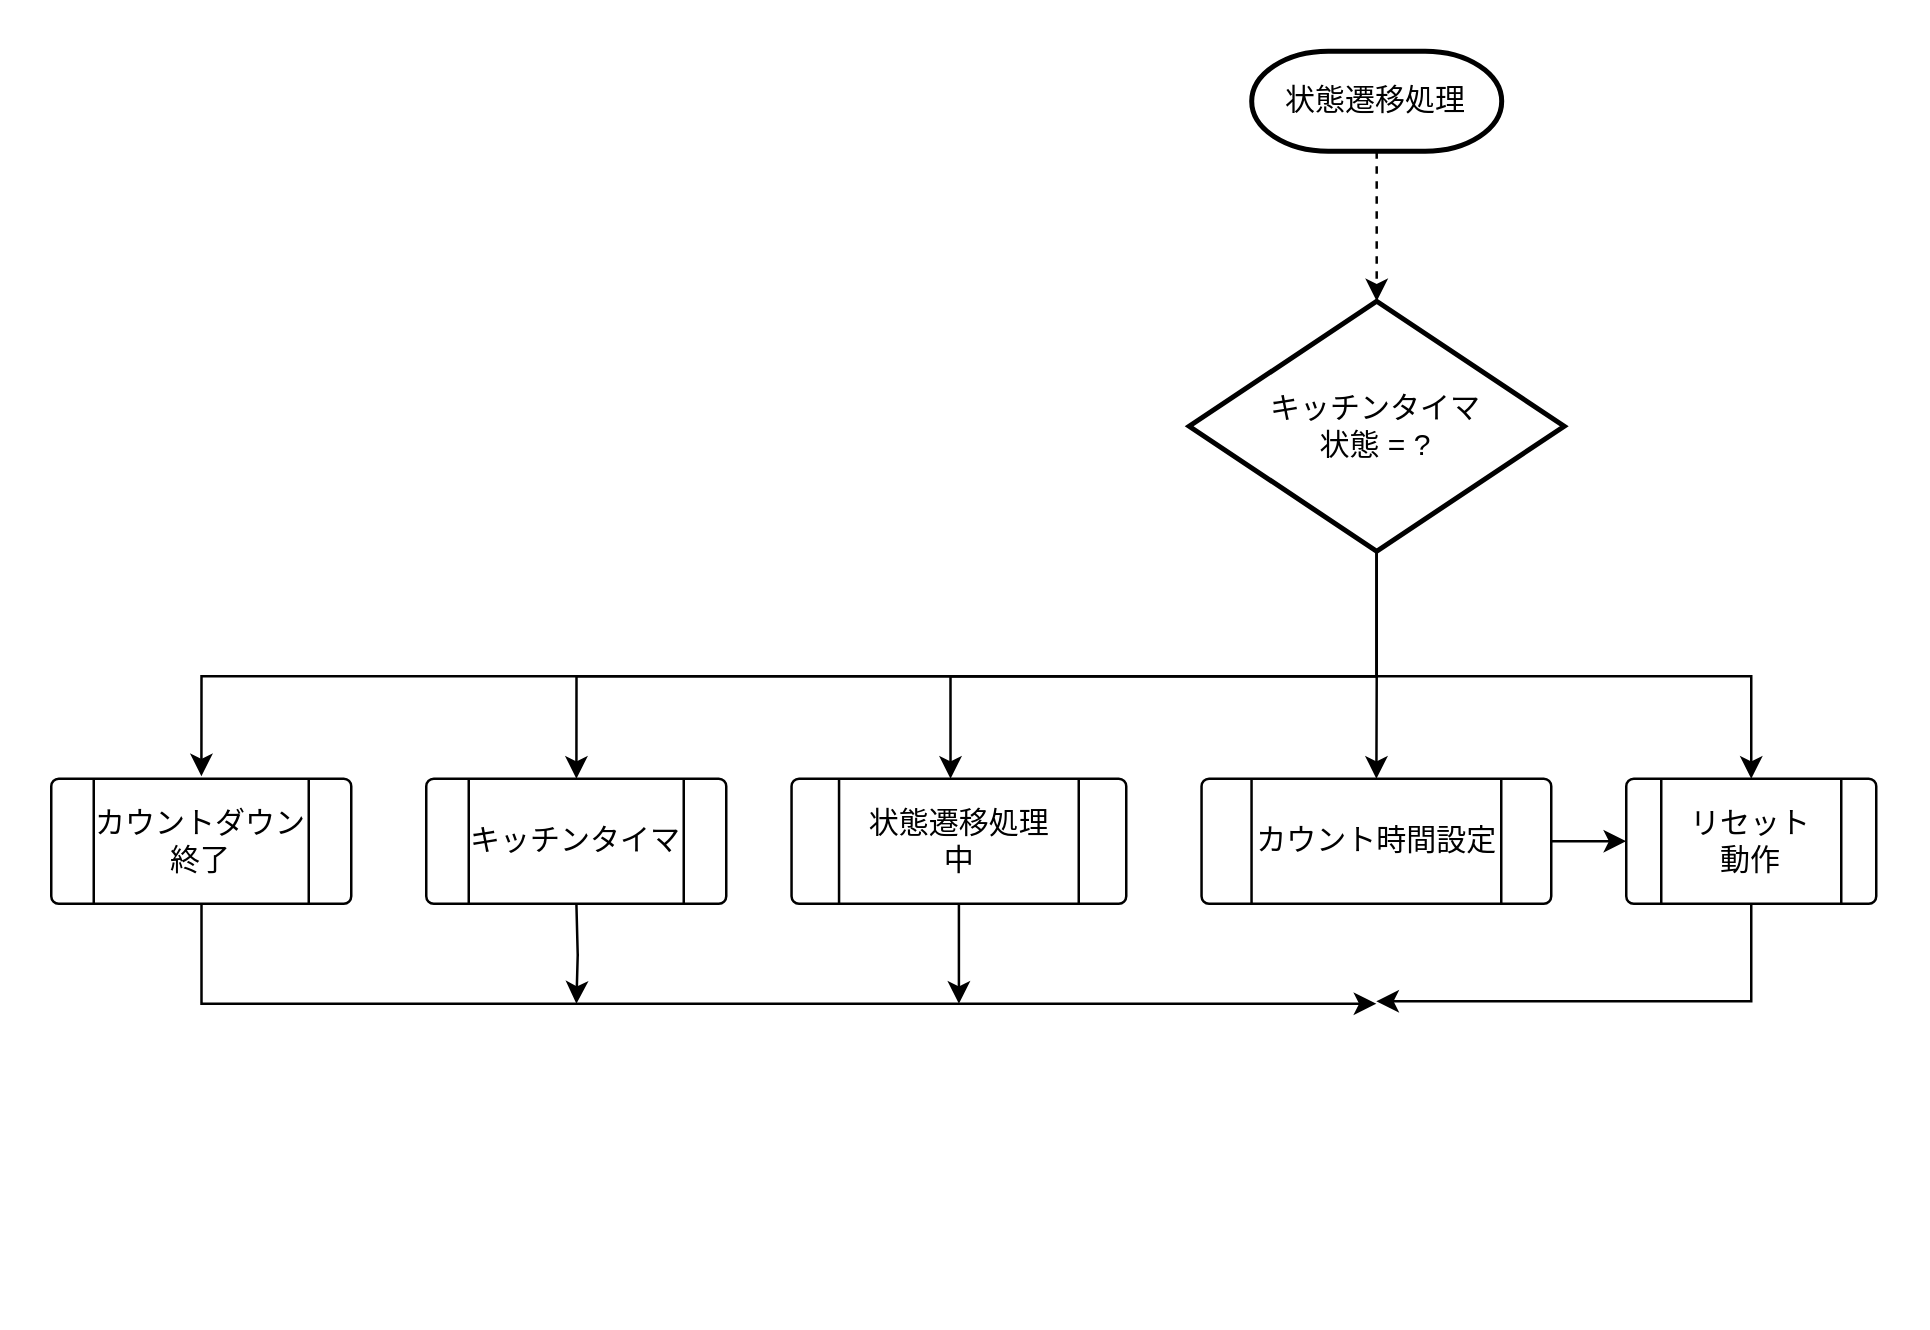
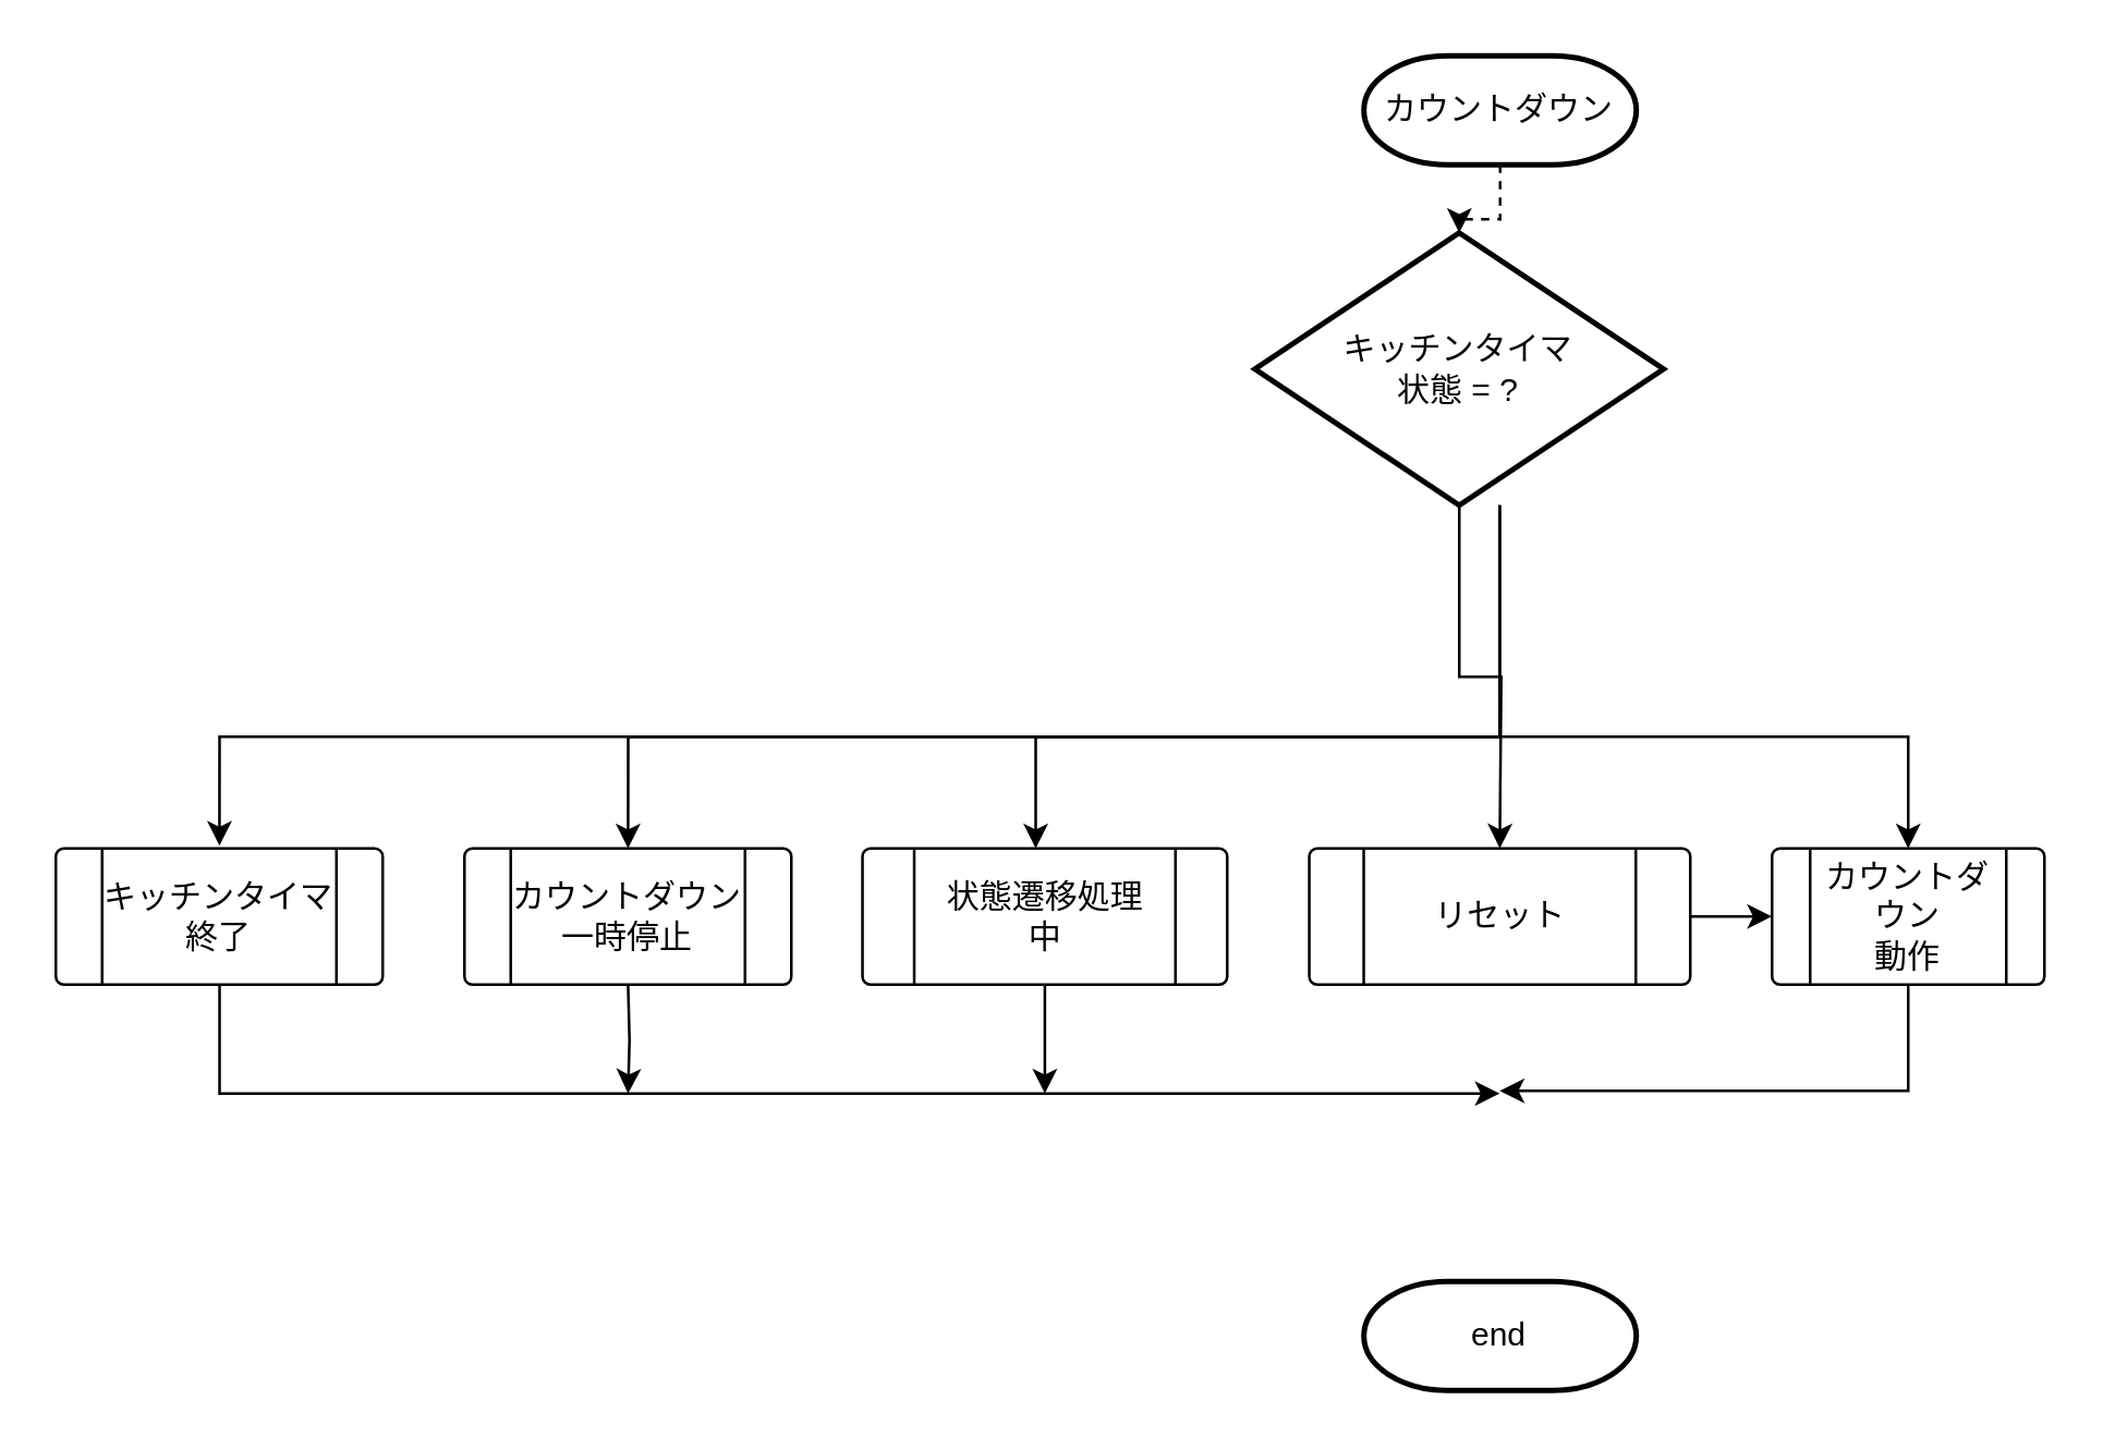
  <mxCell id="0" />
  <mxCell id="1" parent="0" />
  <mxCell id="2" value="" style="edgeStyle=orthogonalEdgeStyle;rounded=0;orthogonalLoop=1;jettySize=auto;html=1;" parent="1" source="7" edge="1"><mxGeometry relative="1" as="geometry"><mxPoint x="550.06" y="311" as="targetPoint" /></mxGeometry></mxCell>
  <mxCell id="3" style="edgeStyle=orthogonalEdgeStyle;rounded=0;orthogonalLoop=1;jettySize=auto;html=1;entryX=0.5;entryY=0;entryDx=0;entryDy=0;" parent="1" edge="1"><mxGeometry relative="1" as="geometry"><mxPoint x="550.06" y="270" as="sourcePoint" /><Array as="points"><mxPoint x="80.06" y="270" /></Array><mxPoint x="80.06" y="310" as="targetPoint" /></mxGeometry></mxCell>
  <mxCell id="4" style="edgeStyle=orthogonalEdgeStyle;rounded=0;orthogonalLoop=1;jettySize=auto;html=1;entryX=0.5;entryY=0;entryDx=0;entryDy=0;" parent="1" source="7" edge="1"><mxGeometry relative="1" as="geometry"><Array as="points"><mxPoint x="550" y="270" /><mxPoint x="230" y="270" /></Array><mxPoint x="230.06" y="311" as="targetPoint" /></mxGeometry></mxCell>
  <mxCell id="5" style="edgeStyle=orthogonalEdgeStyle;rounded=0;orthogonalLoop=1;jettySize=auto;html=1;entryX=0.475;entryY=0;entryDx=0;entryDy=0;entryPerimeter=0;" parent="1" source="7" target="11" edge="1"><mxGeometry relative="1" as="geometry"><Array as="points"><mxPoint x="550" y="270" /><mxPoint x="380" y="270" /></Array></mxGeometry></mxCell>
  <mxCell id="6" style="edgeStyle=orthogonalEdgeStyle;rounded=0;orthogonalLoop=1;jettySize=auto;html=1;" edge="1" parent="1" source="7" target="20"><mxGeometry relative="1" as="geometry"><Array as="points"><mxPoint x="550" y="270" /><mxPoint x="700" y="270" /></Array></mxGeometry></mxCell>
- <mxCell id="7" value="キッチンタイマ&lt;br&gt;状態 = ?" style="strokeWidth=2;html=1;shape=mxgraph.flowchart.decision;whiteSpace=wrap;" parent="1" vertex="1"><mxGeometry x="475.18" y="120" width="150" height="100" as="geometry" /></mxCell>
+ <mxCell id="7" value="キッチンタイマ&lt;br&gt;状態 = ?" style="strokeWidth=2;html=1;shape=mxgraph.flowchart.decision;whiteSpace=wrap;" parent="1" vertex="1"><mxGeometry x="460.18" y="85" width="150" height="100" as="geometry" /></mxCell>
  <mxCell id="8" style="edgeStyle=orthogonalEdgeStyle;rounded=0;orthogonalLoop=1;jettySize=auto;html=1;" parent="1" edge="1"><mxGeometry relative="1" as="geometry"><mxPoint x="550.06" y="401" as="targetPoint" /><Array as="points"><mxPoint x="80.06" y="401" /></Array><mxPoint x="80.1" y="361" as="sourcePoint" /></mxGeometry></mxCell>
  <mxCell id="9" style="edgeStyle=orthogonalEdgeStyle;rounded=0;orthogonalLoop=1;jettySize=auto;html=1;" parent="1" edge="1"><mxGeometry relative="1" as="geometry"><mxPoint x="230.06" y="401" as="targetPoint" /><mxPoint x="230.06" y="361" as="sourcePoint" /></mxGeometry></mxCell>
  <mxCell id="10" style="edgeStyle=orthogonalEdgeStyle;rounded=0;orthogonalLoop=1;jettySize=auto;html=1;" parent="1" source="11" edge="1"><mxGeometry relative="1" as="geometry"><mxPoint x="383.06" y="401" as="targetPoint" /><Array as="points"><mxPoint x="383.06" y="401" /></Array></mxGeometry></mxCell>
  <mxCell id="11" value="状態遷移処理&lt;br&gt;中" style="verticalLabelPosition=middle;verticalAlign=middle;html=1;shape=process;whiteSpace=wrap;rounded=1;size=0.14;arcSize=6;labelPosition=center;align=center;" parent="1" vertex="1"><mxGeometry x="316.12" y="311" width="133.88" height="50" as="geometry" /></mxCell>
  <mxCell id="12" value="" style="edgeStyle=orthogonalEdgeStyle;rounded=0;orthogonalLoop=1;jettySize=auto;html=1;" parent="1" source="13" target="20" edge="1"><mxGeometry relative="1" as="geometry"><mxPoint x="550.06" y="461" as="targetPoint" /></mxGeometry></mxCell>
- <mxCell id="13" value="カウント時間設定" style="verticalLabelPosition=middle;verticalAlign=middle;html=1;shape=process;whiteSpace=wrap;rounded=1;size=0.14;arcSize=6;labelPosition=center;align=center;" parent="1" vertex="1"><mxGeometry x="480.12" y="311" width="139.88" height="50" as="geometry" /></mxCell>
- <mxCell id="14" value="カウントダウン&lt;br&gt;終了" style="verticalLabelPosition=middle;verticalAlign=middle;html=1;shape=process;whiteSpace=wrap;rounded=1;size=0.14;arcSize=6;labelPosition=center;align=center;" parent="1" vertex="1"><mxGeometry x="20" y="311" width="120" height="50" as="geometry" /></mxCell>
- <mxCell id="15" value="キッチンタイマ" style="verticalLabelPosition=middle;verticalAlign=middle;html=1;shape=process;whiteSpace=wrap;rounded=1;size=0.14;arcSize=6;labelPosition=center;align=center;" parent="1" vertex="1"><mxGeometry x="170" y="311" width="120" height="50" as="geometry" /></mxCell>
+ <mxCell id="13" value="リセット" style="verticalLabelPosition=middle;verticalAlign=middle;html=1;shape=process;whiteSpace=wrap;rounded=1;size=0.14;arcSize=6;labelPosition=center;align=center;" parent="1" vertex="1"><mxGeometry x="480.12" y="311" width="139.88" height="50" as="geometry" /></mxCell>
+ <mxCell id="14" value="キッチンタイマ&lt;br&gt;終了" style="verticalLabelPosition=middle;verticalAlign=middle;html=1;shape=process;whiteSpace=wrap;rounded=1;size=0.14;arcSize=6;labelPosition=center;align=center;" parent="1" vertex="1"><mxGeometry x="20" y="311" width="120" height="50" as="geometry" /></mxCell>
+ <mxCell id="15" value="カウントダウン一時停止" style="verticalLabelPosition=middle;verticalAlign=middle;html=1;shape=process;whiteSpace=wrap;rounded=1;size=0.14;arcSize=6;labelPosition=center;align=center;" parent="1" vertex="1"><mxGeometry x="170" y="311" width="120" height="50" as="geometry" /></mxCell>
  <mxCell id="16" value="" style="edgeStyle=orthogonalEdgeStyle;rounded=0;orthogonalLoop=1;jettySize=auto;html=1;entryX=0.5;entryY=0;entryDx=0;entryDy=0;entryPerimeter=0;dashed=1;" parent="1" source="17" target="7" edge="1"><mxGeometry relative="1" as="geometry"><mxPoint x="550.06" y="80" as="targetPoint" /></mxGeometry></mxCell>
- <mxCell id="17" value="状態遷移処理" style="strokeWidth=2;html=1;shape=mxgraph.flowchart.terminator;whiteSpace=wrap;" parent="1" vertex="1"><mxGeometry x="500.18" y="20" width="100" height="40" as="geometry" /></mxCell>
+ <mxCell id="17" value="カウントダウン" style="strokeWidth=2;html=1;shape=mxgraph.flowchart.terminator;whiteSpace=wrap;" parent="1" vertex="1"><mxGeometry x="500.18" y="20" width="100" height="40" as="geometry" /></mxCell>
+ <mxCell id="18" value="end" style="strokeWidth=2;html=1;shape=mxgraph.flowchart.terminator;whiteSpace=wrap;" parent="1" vertex="1"><mxGeometry x="500.18" y="470" width="100" height="40" as="geometry" /></mxCell>
  <mxCell id="19" style="edgeStyle=orthogonalEdgeStyle;rounded=0;orthogonalLoop=1;jettySize=auto;html=1;" edge="1" parent="1" source="20"><mxGeometry relative="1" as="geometry"><mxPoint x="550" y="400" as="targetPoint" /><Array as="points"><mxPoint x="700" y="400" /></Array></mxGeometry></mxCell>
- <mxCell id="20" value="リセット&lt;br&gt;動作" style="verticalLabelPosition=middle;verticalAlign=middle;html=1;shape=process;whiteSpace=wrap;rounded=1;size=0.14;arcSize=6;labelPosition=center;align=center;" vertex="1" parent="1"><mxGeometry x="650" y="311" width="100" height="50" as="geometry" /></mxCell>
+ <mxCell id="20" value="カウントダウン&lt;br&gt;動作" style="verticalLabelPosition=middle;verticalAlign=middle;html=1;shape=process;whiteSpace=wrap;rounded=1;size=0.14;arcSize=6;labelPosition=center;align=center;" vertex="1" parent="1"><mxGeometry x="650" y="311" width="100" height="50" as="geometry" /></mxCell>
